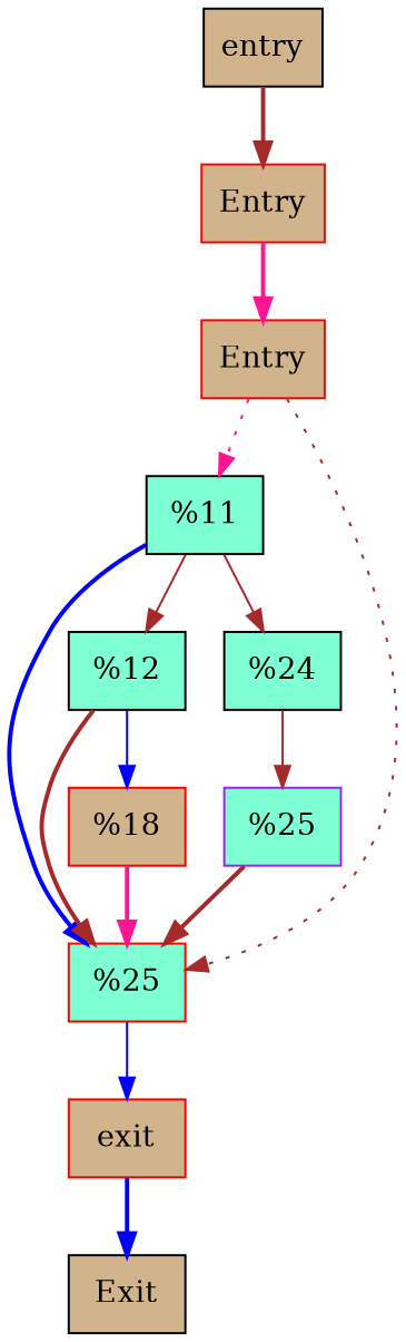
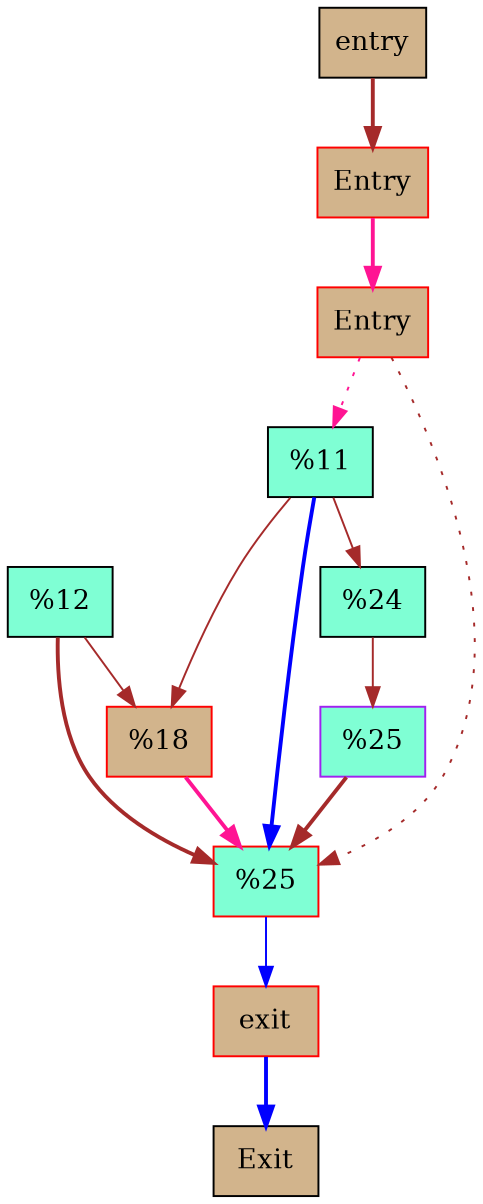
  digraph {
    node [color=red fillcolor=tan shape=rectangle style=filled]
    edge [color=brown style=bold]
    n1 [label=Entry]
    n2 [label=Entry]
    entry [color=black]
    n4 [color=black fillcolor=aquamarine label="%11"]
    n5 [fillcolor=aquamarine label="%25"]
    n6 [color=black fillcolor=aquamarine label="%12"]
    n7 [color=black fillcolor=aquamarine label="%24"]
    exit
    n9 [label="%18"]
    n10 [color=black label=Exit]
    n11 [color=purple fillcolor=aquamarine label="%25"]
    n1 -> n2 [color=deeppink]
    n2 -> n4 [color=deeppink style=dotted]
    n2 -> n5 [style=dotted]
    entry -> n1
    n4 -> n5 [color=blue]
-   n4 -> n6 [style=solid]
+   n4 -> n9 [style=solid]
    n4 -> n7 [style=solid]
    n5 -> exit [color=blue style=solid]
    n6 -> n5
-   n6 -> n9 [color=blue style=solid]
+   n6 -> n9 [style=solid]
    n7 -> n11 [style=solid]
    exit -> n10 [color=blue]
    n9 -> n5 [color=deeppink]
    n11 -> n5
  }
